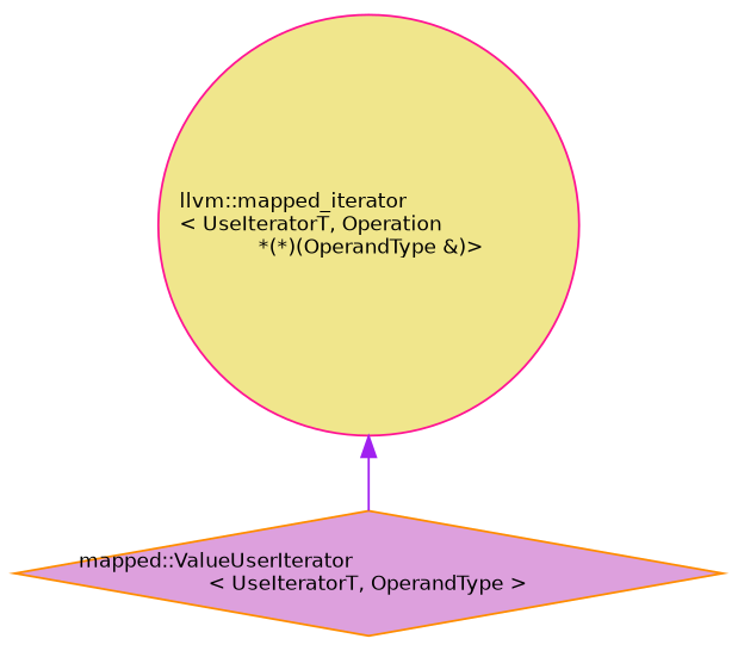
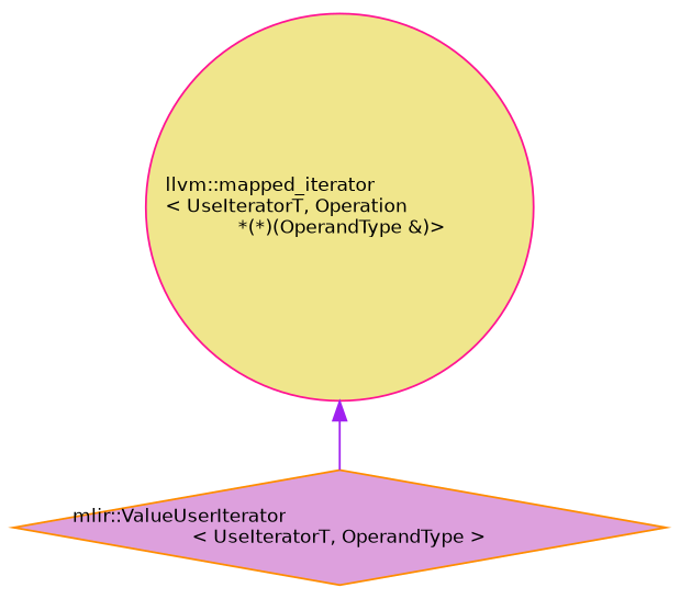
  digraph {
    node [fontname=Helvetica fontsize=10 style=filled]
-   n1 [color=darkorange fillcolor=plum fontcolor=black height=0.2 label="mapped::ValueUserIterator\l\< UseIteratorT, OperandType \>" shape=diamond width=0.4]
+   n1 [color=darkorange fillcolor=plum fontcolor=black height=0.2 label="mlir::ValueUserIterator\l\< UseIteratorT, OperandType \>" shape=diamond width=0.4]
    n2 [color=deeppink height=0.2 label="llvm::mapped_iterator\l\< UseIteratorT, Operation\l *(*)(OperandType &)\>" shape=circle width=0.4 fillcolor=khaki]
    n2 -> n1 [color=purple dir=back fontname=Helvetica fontsize=10 labelfontname=Helvetica labelfontsize=10 style=solid]
  }
